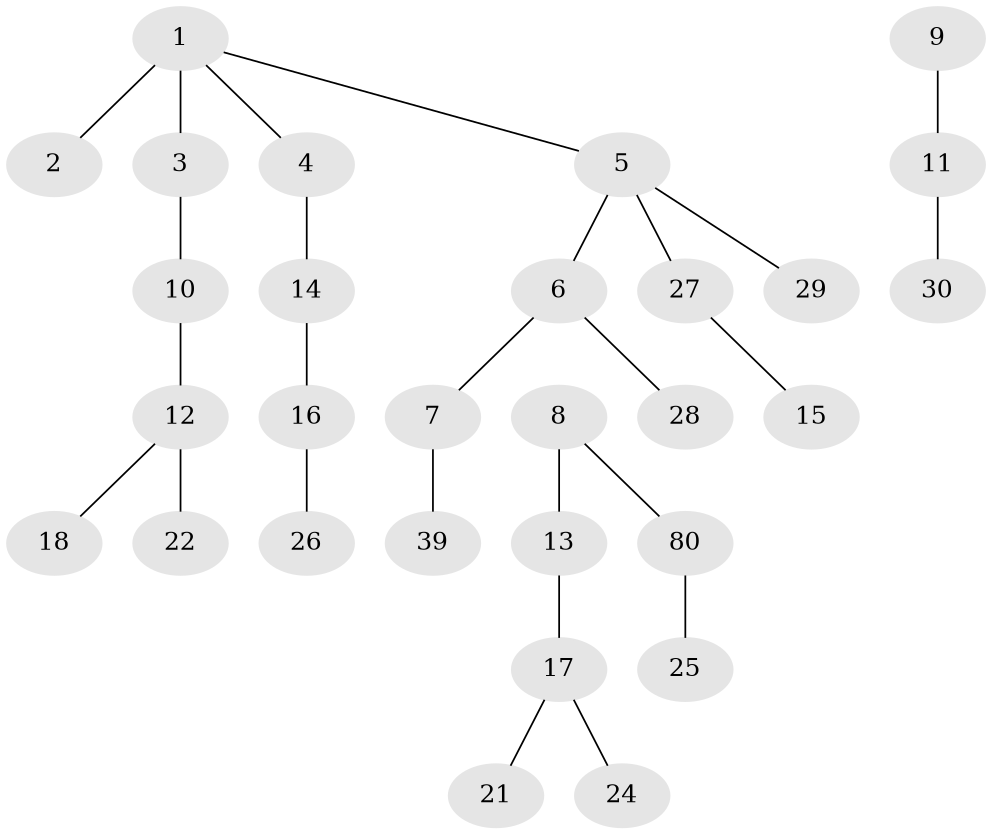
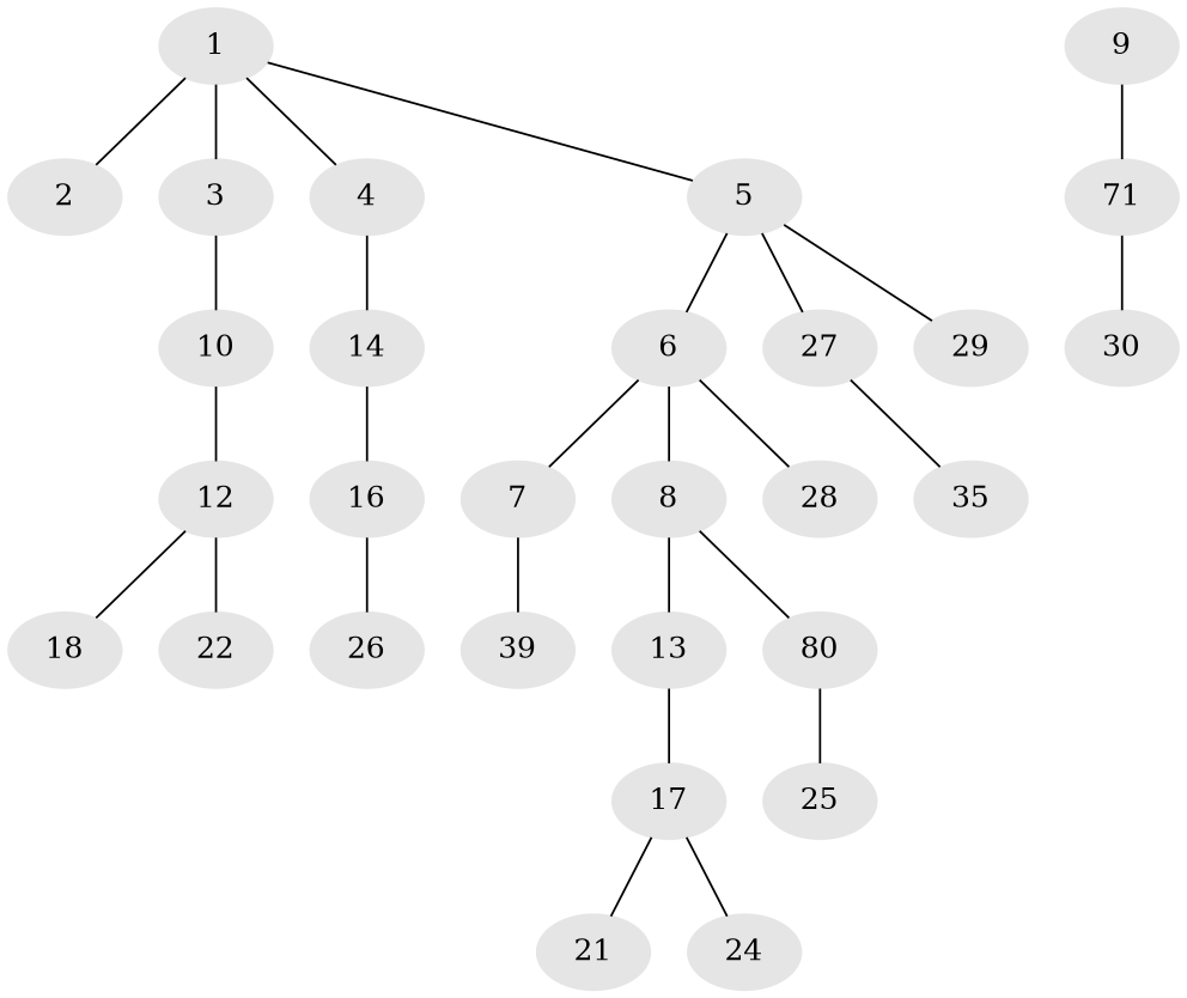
  graph {
    node [color=gray90 style=filled]
    edge [weight=1.0]
    1
    2
    3
    4
    5
    10
    14
    6
    27
    29
    12
    16
    7
    8
    28
-   15
+   15 [label=35]
    n17 [label=39]
    13
    n19 [label=80]
    9
-   11
+   11 [label=71]
    17
    25
    30
    18
    22
    21
    24
    26
    1 -- 2 [weight=2.0]
    1 -- 3
    1 -- 4
    1 -- 5
    3 -- 10
    4 -- 14
    5 -- 6
    5 -- 27
    5 -- 29
    10 -- 12
    14 -- 16 [weight=3.0]
    6 -- 7
+   6 -- 8
    6 -- 28
    27 -- 15
    12 -- 18
    12 -- 22
    16 -- 26
    7 -- n17 [weight=2.0]
    8 -- 13
    8 -- n19
    13 -- 17
    n19 -- 25 [weight=2.0]
    9 -- 11
    11 -- 30
    17 -- 21
    17 -- 24
  }
